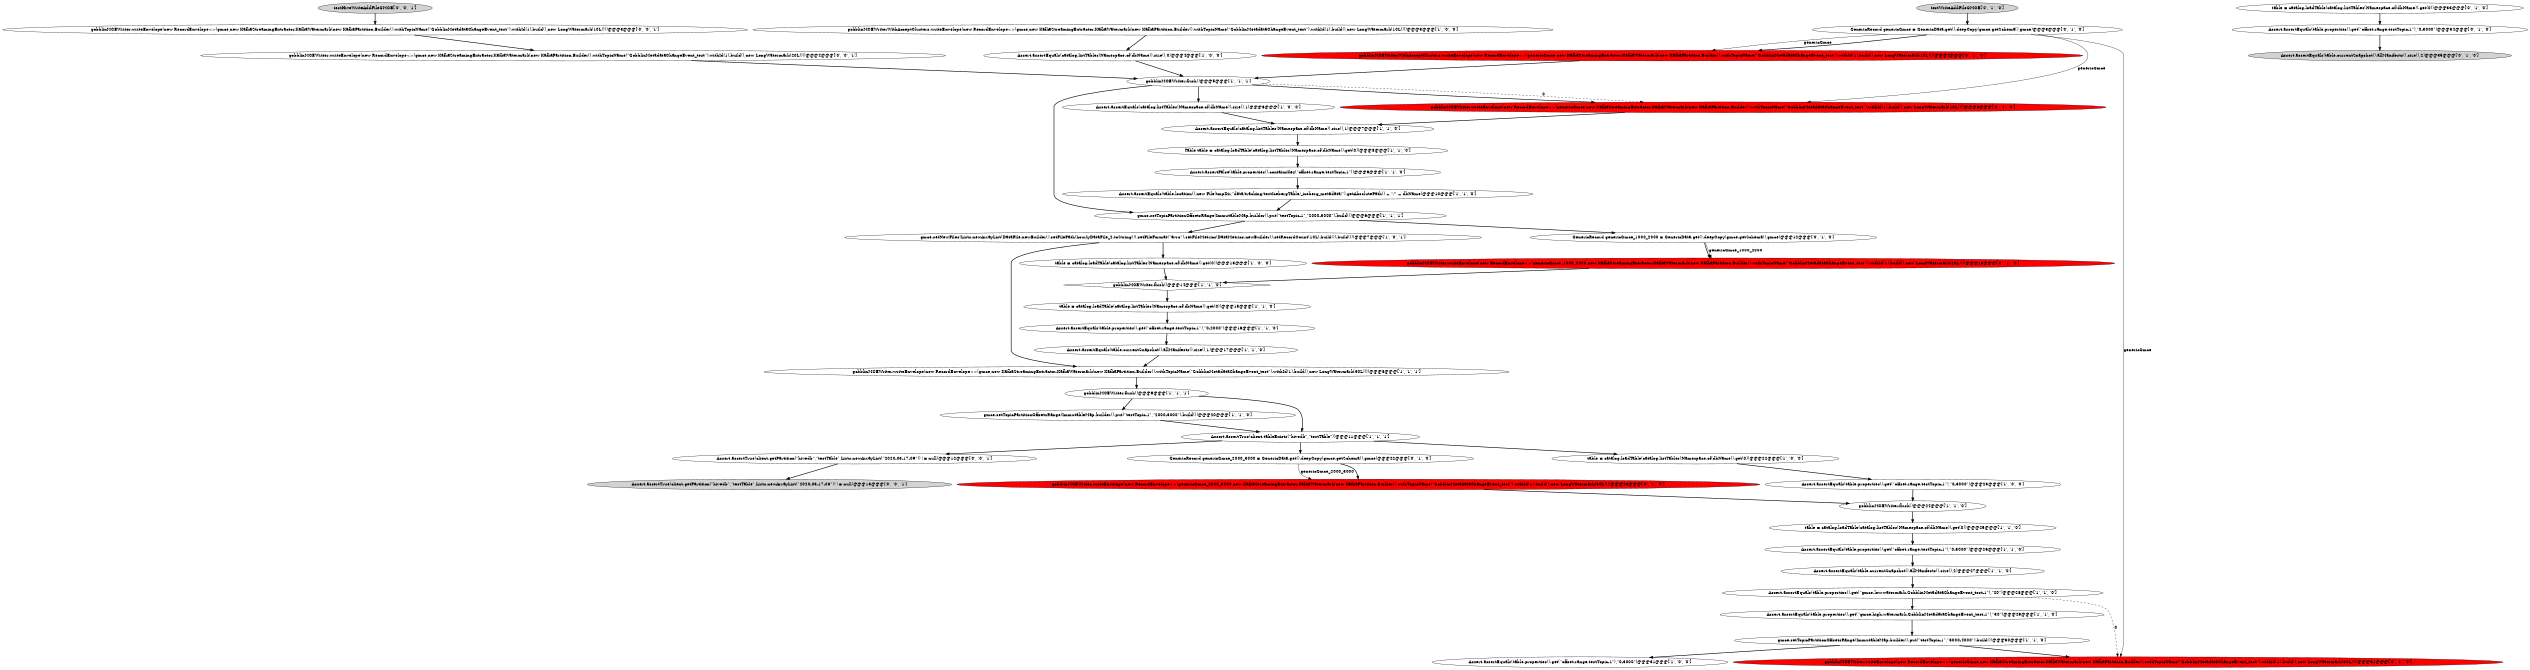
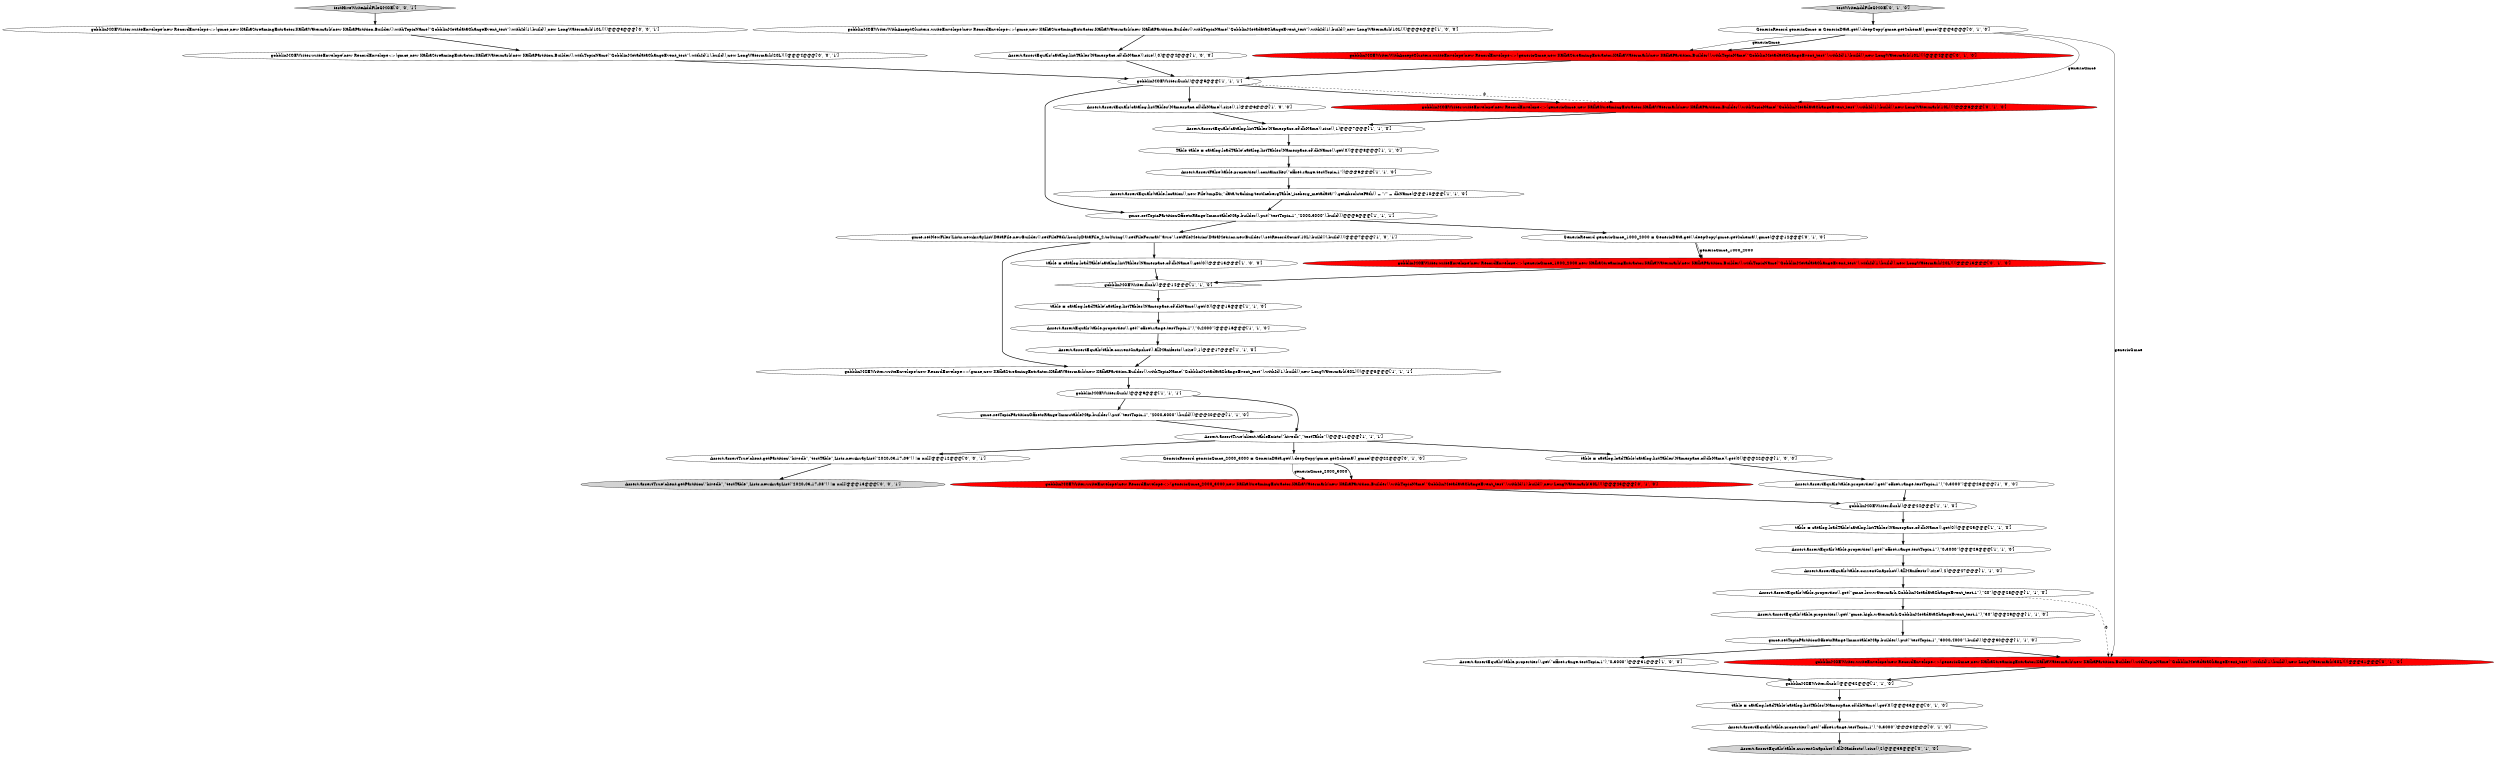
  digraph {
    node [fillcolor=white shape=ellipse style=filled]
    edge [style=bold]
-   n1 [fillcolor=lightgray label="testWriteAddFileGMCE['0', '1', '0']"]
+   n1 [fillcolor=lightgray label="testWriteAddFileGMCE['0', '1', '0']" shape=diamond]
    n2 [label="GenericRecord genericGmce = GenericData.get().deepCopy(gmce.getSchema(),gmce)@@@3@@@['0', '1', '0']"]
    n3 [fillcolor=red label="gobblinMCEWriter.writeEnvelope(new RecordEnvelope<>(genericGmce,new KafkaStreamingExtractor.KafkaWatermark(new KafkaPartition.Builder().withTopicName(\"GobblinMetadataChangeEvent_test\").withId(1).build(),new LongWatermark(30L))))@@@31@@@['0', '1', '0']"]
    n4 [fillcolor=red label="gobblinMCEWriter.writeEnvelope(new RecordEnvelope<>(genericGmce,new KafkaStreamingExtractor.KafkaWatermark(new KafkaPartition.Builder().withTopicName(\"GobblinMetadataChangeEvent_test\").withId(1).build(),new LongWatermark(10L))))@@@6@@@['0', '1', '0']"]
    n5 [fillcolor=red label="gobblinMCEWriterWithAcceptClusters.writeEnvelope(new RecordEnvelope<>(genericGmce,new KafkaStreamingExtractor.KafkaWatermark(new KafkaPartition.Builder().withTopicName(\"GobblinMetadataChangeEvent_test\").withId(1).build(),new LongWatermark(10L))))@@@4@@@['0', '1', '0']"]
    n6 [label="Assert.assertFalse(table.properties().containsKey(\"offset.range.testTopic-1\"))@@@9@@@['1', '1', '0']"]
    n7 [label="Assert.assertEquals(table.location(),new File(tmpDir,\"data/tracking/testIcebergTable/_iceberg_metadata/\").getAbsolutePath() + \"/\" + dbName)@@@10@@@['1', '1', '0']"]
    n8 [label="gmce.setTopicPartitionOffsetsRange(ImmutableMap.builder().put(\"testTopic-1\",\"2000-3000\").build())@@@6@@@['1', '1', '1']"]
    n9 [label="GenericRecord genericGmce_1000_2000 = GenericData.get().deepCopy(gmce.getSchema(),gmce)@@@12@@@['0', '1', '0']"]
    n10 [label="gmce.setNewFiles(Lists.newArrayList(DataFile.newBuilder().setFilePath(hourlyDataFile_2.toString()).setFileFormat(\"avro\").setFileMetrics(DataMetrics.newBuilder().setRecordCount(10L).build()).build()))@@@7@@@['1', '0', '1']"]
    n11 [fillcolor=red label="gobblinMCEWriter.writeEnvelope(new RecordEnvelope<>(genericGmce_1000_2000,new KafkaStreamingExtractor.KafkaWatermark(new KafkaPartition.Builder().withTopicName(\"GobblinMetadataChangeEvent_test\").withId(1).build(),new LongWatermark(20L))))@@@13@@@['0', '1', '0']"]
    n12 [label="gobblinMCEWriter.writeEnvelope(new RecordEnvelope<>(gmce,new KafkaStreamingExtractor.KafkaWatermark(new KafkaPartition.Builder().withTopicName(\"GobblinMetadataChangeEvent_test\").withId(1).build(),new LongWatermark(30L))))@@@8@@@['1', '1', '1']"]
    n13 [label="table = catalog.loadTable(catalog.listTables(Namespace.of(dbName)).get(0))@@@13@@@['1', '0', '0']"]
    n14 [label="table = catalog.loadTable(catalog.listTables(Namespace.of(dbName)).get(0))@@@15@@@['1', '1', '0']"]
    n15 [label="Assert.assertEquals(table.properties().get(\"offset.range.testTopic-1\"),\"0-2000\")@@@16@@@['1', '1', '0']"]
    n16 [label="Assert.assertEquals(table.currentSnapshot().allManifests().size(),1)@@@17@@@['1', '1', '0']"]
    n17 [label="gmce.setTopicPartitionOffsetsRange(ImmutableMap.builder().put(\"testTopic-1\",\"3000-4000\").build())@@@30@@@['1', '1', '0']"]
    n18 [label="Assert.assertEquals(table.properties().get(\"offset.range.testTopic-1\"),\"0-3000\")@@@31@@@['1', '0', '0']"]
+   n19 [label="gobblinMCEWriter.flush()@@@32@@@['1', '1', '0']"]
    n20 [label="Assert.assertEquals(table.properties().get(\"gmce.high.watermark.GobblinMetadataChangeEvent_test-1\"),\"30\")@@@29@@@['1', '1', '0']"]
    n21 [label="Assert.assertEquals(catalog.listTables(Namespace.of(dbName)).size(),1)@@@6@@@['1', '0', '0']"]
    n22 [label="Assert.assertEquals(catalog.listTables(Namespace.of(dbName)).size(),1)@@@7@@@['1', '1', '0']"]
    n23 [label="Table table = catalog.loadTable(catalog.listTables(Namespace.of(dbName)).get(0))@@@8@@@['1', '1', '0']"]
    n24 [label="gobblinMCEWriter.flush()@@@14@@@['1', '1', '0']" shape=diamond]
    n25 [label="gobblinMCEWriter.writeEnvelope(new RecordEnvelope<>(gmce,new KafkaStreamingExtractor.KafkaWatermark(new KafkaPartition.Builder().withTopicName(\"GobblinMetadataChangeEvent_test\").withId(1).build(),new LongWatermark(10L))))@@@3@@@['0', '0', '1']"]
    n26 [label="gobblinMCEWriter.writeEnvelope(new RecordEnvelope<>(gmce,new KafkaStreamingExtractor.KafkaWatermark(new KafkaPartition.Builder().withTopicName(\"GobblinMetadataChangeEvent_test\").withId(1).build(),new LongWatermark(20L))))@@@4@@@['0', '0', '1']"]
    n27 [label="gobblinMCEWriter.flush()@@@5@@@['1', '1', '1']"]
    n28 [label="gobblinMCEWriterWithAcceptClusters.writeEnvelope(new RecordEnvelope<>(gmce,new KafkaStreamingExtractor.KafkaWatermark(new KafkaPartition.Builder().withTopicName(\"GobblinMetadataChangeEvent_test\").withId(1).build(),new LongWatermark(10L))))@@@3@@@['1', '0', '0']"]
    n29 [label="Assert.assertEquals(catalog.listTables(Namespace.of(dbName)).size(),0)@@@4@@@['1', '0', '0']"]
    n30 [label="table = catalog.loadTable(catalog.listTables(Namespace.of(dbName)).get(0))@@@33@@@['0', '1', '0']"]
    n31 [label="Assert.assertEquals(table.properties().get(\"offset.range.testTopic-1\"),\"0-3000\")@@@34@@@['0', '1', '0']"]
    n32 [fillcolor=lightgray label="Assert.assertEquals(table.currentSnapshot().allManifests().size(),2)@@@35@@@['0', '1', '0']"]
    n33 [fillcolor=red label="gobblinMCEWriter.writeEnvelope(new RecordEnvelope<>(genericGmce_2000_3000,new KafkaStreamingExtractor.KafkaWatermark(new KafkaPartition.Builder().withTopicName(\"GobblinMetadataChangeEvent_test\").withId(1).build(),new LongWatermark(30L))))@@@23@@@['0', '1', '0']"]
    n34 [label="gobblinMCEWriter.flush()@@@24@@@['1', '1', '0']"]
    n35 [label="table = catalog.loadTable(catalog.listTables(Namespace.of(dbName)).get(0))@@@25@@@['1', '1', '0']"]
    n36 [label="table = catalog.loadTable(catalog.listTables(Namespace.of(dbName)).get(0))@@@22@@@['1', '0', '0']"]
    n37 [label="Assert.assertEquals(table.properties().get(\"offset.range.testTopic-1\"),\"0-3000\")@@@23@@@['1', '0', '0']"]
    n38 [label="gobblinMCEWriter.flush()@@@9@@@['1', '1', '1']"]
    n39 [label="Assert.assertTrue(client.tableExists(\"hivedb\",\"testTable\"))@@@11@@@['1', '1', '1']"]
    n40 [label="gmce.setTopicPartitionOffsetsRange(ImmutableMap.builder().put(\"testTopic-1\",\"2000-3000\").build())@@@20@@@['1', '1', '0']"]
    n41 [label="Assert.assertTrue(client.getPartition(\"hivedb\",\"testTable\",Lists.newArrayList(\"2020-03-17-09\")) != null)@@@12@@@['0', '0', '1']"]
    n42 [label="GenericRecord genericGmce_2000_3000 = GenericData.get().deepCopy(gmce.getSchema(),gmce)@@@22@@@['0', '1', '0']"]
    n43 [label="Assert.assertEquals(table.currentSnapshot().allManifests().size(),2)@@@27@@@['1', '1', '0']"]
    n44 [label="Assert.assertEquals(table.properties().get(\"gmce.low.watermark.GobblinMetadataChangeEvent_test-1\"),\"20\")@@@28@@@['1', '1', '0']"]
    n45 [fillcolor=lightgray label="Assert.assertTrue(client.getPartition(\"hivedb\",\"testTable\",Lists.newArrayList(\"2020-03-17-08\")) != null)@@@13@@@['0', '0', '1']"]
    n46 [label="Assert.assertEquals(table.properties().get(\"offset.range.testTopic-1\"),\"0-3000\")@@@26@@@['1', '1', '0']"]
-   n47 [fillcolor=lightgray label="testHiveWriteAddFileGMCE['0', '0', '1']"]
+   n47 [fillcolor=lightgray label="testHiveWriteAddFileGMCE['0', '0', '1']" shape=diamond]
    n1 -> n2
    n2 -> n3 [label=genericGmce style=solid]
    n2 -> n4 [label=genericGmce style=solid]
    n2 -> n5 [label=genericGmce style=solid]
    n2 -> n5
+   n3 -> n19
    n4 -> n22
    n5 -> n27
    n6 -> n7
    n7 -> n8
    n8 -> n9
    n8 -> n10
    n9 -> n11
    n9 -> n11 [label=genericGmce_1000_2000 style=solid]
    n10 -> n12
    n10 -> n13
    n11 -> n24
    n12 -> n38
    n13 -> n24
    n14 -> n15
    n15 -> n16
    n16 -> n12
    n17 -> n3
    n17 -> n18
+   n18 -> n19
+   n19 -> n30
    n20 -> n17
    n21 -> n22
    n22 -> n23
    n23 -> n6
    n24 -> n14
    n25 -> n26
    n26 -> n27
    n27 -> n4 [label=0 style=dashed]
    n27 -> n4
    n27 -> n8
    n27 -> n21
    n28 -> n29
    n29 -> n27
    n30 -> n31
    n31 -> n32
    n33 -> n34
    n34 -> n35
    n35 -> n46
    n36 -> n37
    n37 -> n34
    n38 -> n39
    n38 -> n40
    n39 -> n36
    n39 -> n41
    n39 -> n42
    n40 -> n39
    n41 -> n45
    n42 -> n33 [label=genericGmce_2000_3000 style=solid]
    n42 -> n33
    n43 -> n44
    n44 -> n3 [label=0 style=dashed]
    n44 -> n20
    n46 -> n43
    n47 -> n25
  }
